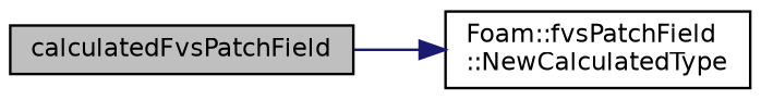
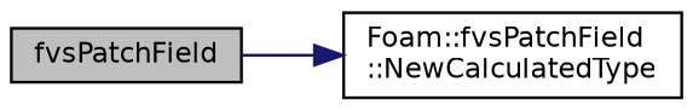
  digraph {
    rankdir=LR
    node [color=black fontname=Helvetica fontsize=10 shape=record]
-   n1 [fillcolor=grey75 fontcolor=black height=0.2 label=calculatedFvsPatchField style=filled width=0.4]
+   n1 [fillcolor=grey75 fontcolor=black height=0.2 label=fvsPatchField style=filled width=0.4]
    n2 [height=0.2 label="Foam::fvsPatchField\l::NewCalculatedType" width=0.4]
    n1 -> n2 [color=midnightblue fontname=Helvetica fontsize=10 labelfontname=Helvetica labelfontsize=10 style=solid]
  }
